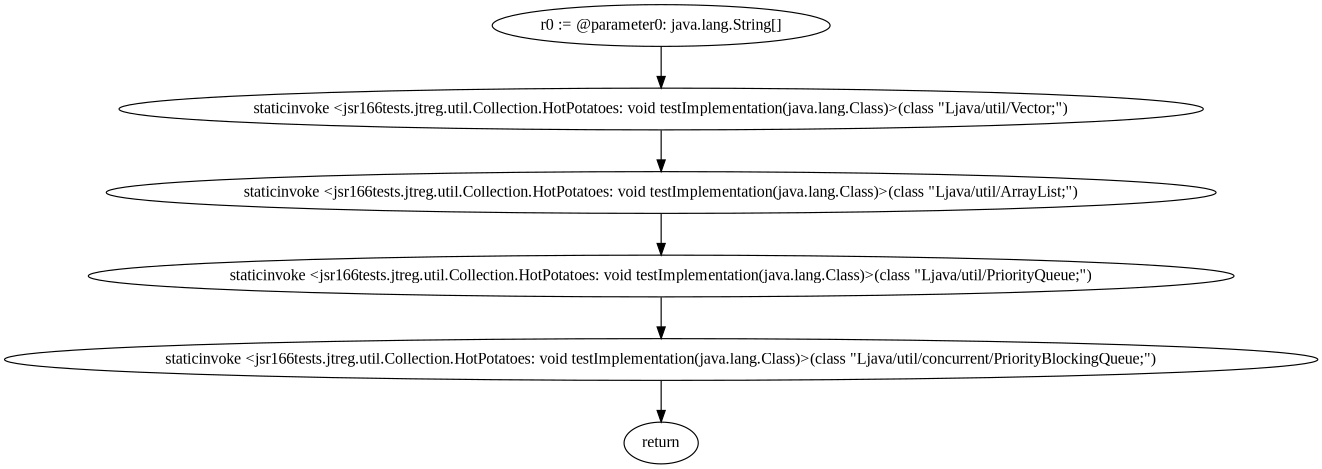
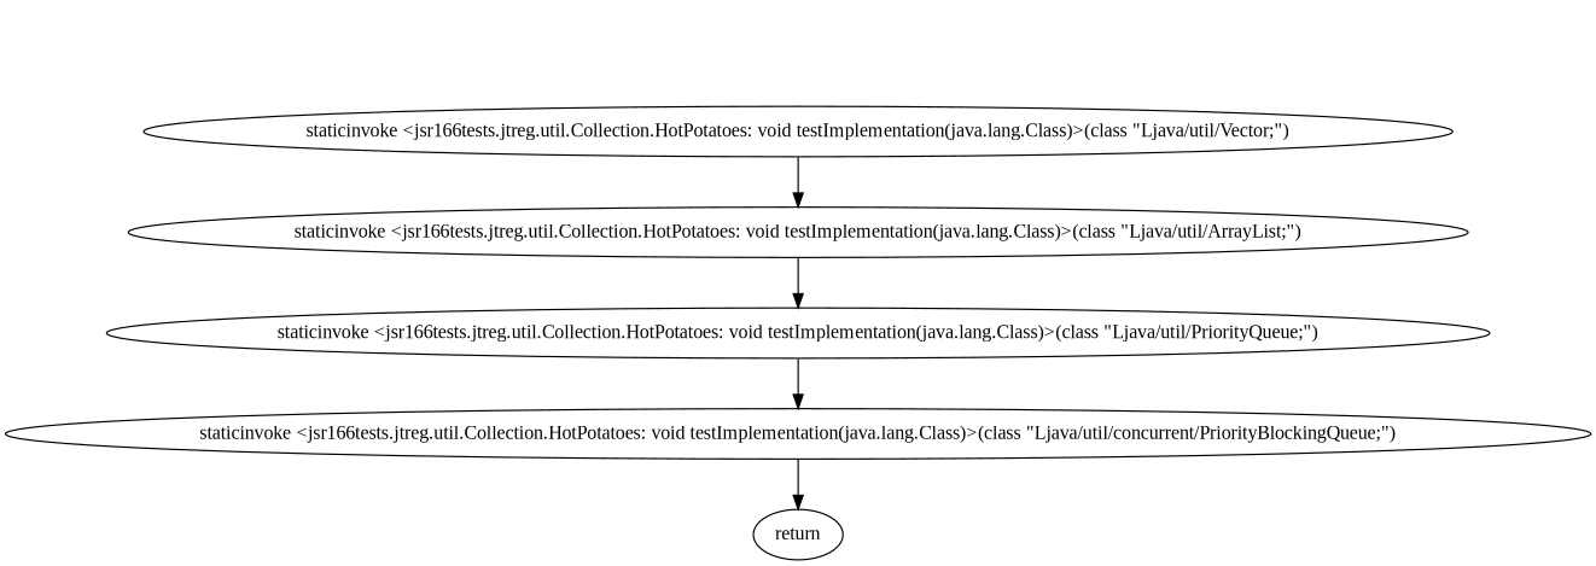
  digraph {
    fontname="Liberation Serif"
    node [fontname="Liberation Serif"]
    edge [fontname="Liberation Serif"]
-   "r0 := @parameter0: java.lang.String[]"
    "staticinvoke <jsr166tests.jtreg.util.Collection.HotPotatoes: void testImplementation(java.lang.Class)>(class \"Ljava/util/Vector;\")"
    "staticinvoke <jsr166tests.jtreg.util.Collection.HotPotatoes: void testImplementation(java.lang.Class)>(class \"Ljava/util/ArrayList;\")"
    "staticinvoke <jsr166tests.jtreg.util.Collection.HotPotatoes: void testImplementation(java.lang.Class)>(class \"Ljava/util/PriorityQueue;\")"
    "staticinvoke <jsr166tests.jtreg.util.Collection.HotPotatoes: void testImplementation(java.lang.Class)>(class \"Ljava/util/concurrent/PriorityBlockingQueue;\")"
    return
-   "r0 := @parameter0: java.lang.String[]" -> "staticinvoke <jsr166tests.jtreg.util.Collection.HotPotatoes: void testImplementation(java.lang.Class)>(class \"Ljava/util/Vector;\")"
    "staticinvoke <jsr166tests.jtreg.util.Collection.HotPotatoes: void testImplementation(java.lang.Class)>(class \"Ljava/util/Vector;\")" -> "staticinvoke <jsr166tests.jtreg.util.Collection.HotPotatoes: void testImplementation(java.lang.Class)>(class \"Ljava/util/ArrayList;\")"
    "staticinvoke <jsr166tests.jtreg.util.Collection.HotPotatoes: void testImplementation(java.lang.Class)>(class \"Ljava/util/ArrayList;\")" -> "staticinvoke <jsr166tests.jtreg.util.Collection.HotPotatoes: void testImplementation(java.lang.Class)>(class \"Ljava/util/PriorityQueue;\")"
    "staticinvoke <jsr166tests.jtreg.util.Collection.HotPotatoes: void testImplementation(java.lang.Class)>(class \"Ljava/util/PriorityQueue;\")" -> "staticinvoke <jsr166tests.jtreg.util.Collection.HotPotatoes: void testImplementation(java.lang.Class)>(class \"Ljava/util/concurrent/PriorityBlockingQueue;\")"
    "staticinvoke <jsr166tests.jtreg.util.Collection.HotPotatoes: void testImplementation(java.lang.Class)>(class \"Ljava/util/concurrent/PriorityBlockingQueue;\")" -> return
  }
